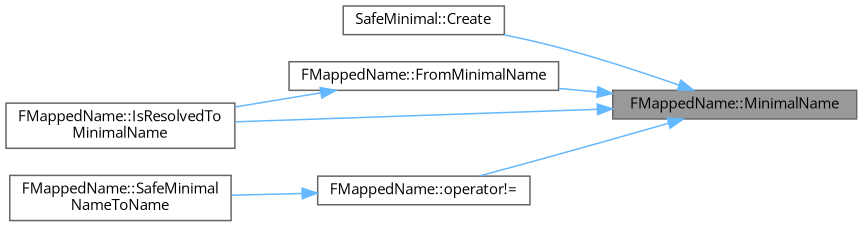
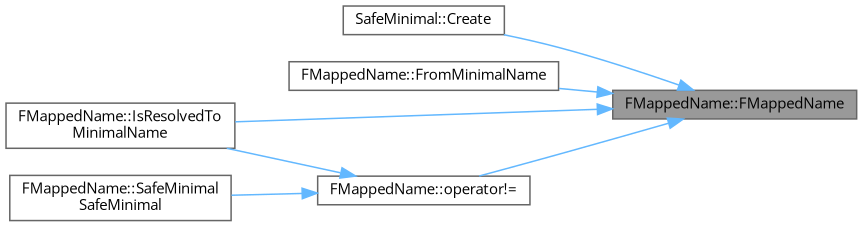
  digraph {
    fontname="Open Sans"
    rankdir=RL
    node [color=grey40 fillcolor=white fontname="Open Sans" fontsize=10 shape=box style=filled]
    edge [color=steelblue1 dir=back fontname="Open Sans" fontsize=10 labelfontname=Helvetica labelfontsize=10 style=solid]
-   n1 [color=gray40 fillcolor=grey60 fontcolor=black height=0.2 label="FMappedName::MinimalName" width=0.4]
+   n1 [color=gray40 fillcolor=grey60 fontcolor=black height=0.2 label="FMappedName::FMappedName" width=0.4]
    n2 [height=0.2 label="SafeMinimal::Create" width=0.4]
    n3 [height=0.2 label="FMappedName::FromMinimalName" width=0.4]
    n4 [height=0.2 label="FMappedName::IsResolvedTo\lMinimalName" width=0.4]
    n5 [height=0.2 label="FMappedName::operator!=" width=0.4]
-   n6 [height=0.2 label="FMappedName::SafeMinimal\lNameToName" width=0.4]
+   n6 [height=0.2 label="FMappedName::SafeMinimal\lSafeMinimal" width=0.4]
    n1 -> n2
    n1 -> n3
    n1 -> n4
    n1 -> n5
-   n3 -> n4
+   n5 -> n4
    n5 -> n6
  }
